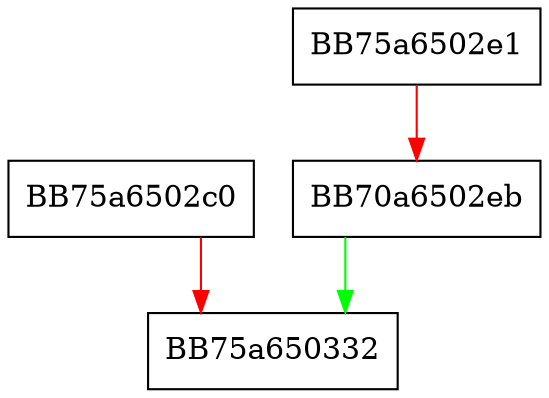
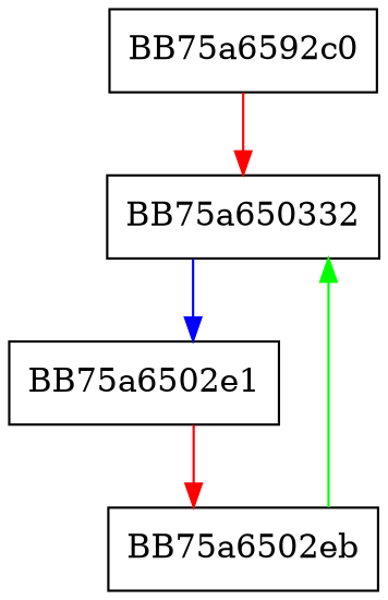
  digraph {
    splines=ortho
    node [shape=box]
    edge [color=red]
-   BB75a6502c0
+   BB75a6502c0 [label=BB75a6592c0]
    BB75a650332
    BB75a6502e1
-   BB75a6502eb [label=BB70a6502eb]
+   BB75a6502eb
    BB75a6502c0 -> BB75a650332
+   BB75a650332 -> BB75a6502e1 [color=blue]
    BB75a6502e1 -> BB75a6502eb
    BB75a6502eb -> BB75a650332 [color=green]
  }
